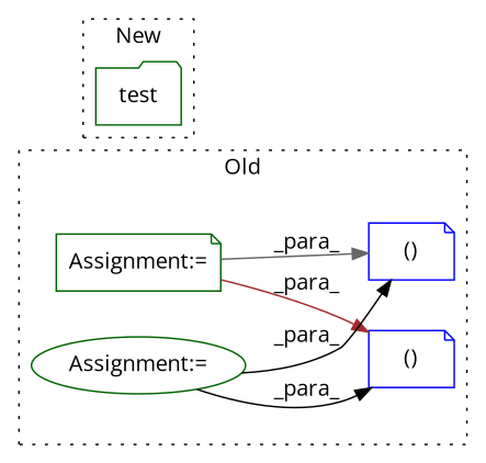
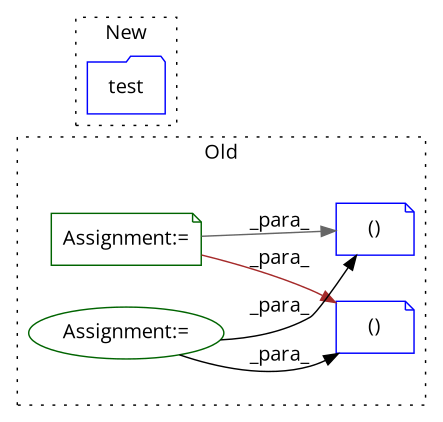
  digraph {
    rankdir=LR
    fontname="Open Sans"
    node [a=106 shape=note color=darkgreen fontname="Open Sans"]
    edge [color=black fontname="Open Sans"]
    n1 [l=111 label="()" s=1458 color=blue]
    n2 [a=7 l=10 label="Assignment:=" s=338]
    n3 [l=32 label="()" s=1095 color=blue]
    n4 [a=7 l=9 label="Assignment:=" s=376 shape=ellipse]
-   n5 [a=32 l="5,1" label=test s="1354,1374" shape=folder]
+   n5 [a=32 l="5,1" label=test s="1354,1374" shape=folder color=blue]
    subgraph cluster_1 {
      label=Old
      style=dotted
      n1
      n2
      n3
      n4
    }
    subgraph cluster_2 {
      label=New
      style=dotted
      n5
    }
    n2 -> n1 [label=_para_ color=brown]
    n2 -> n3 [label=_para_ color=gray40]
    n4 -> n1 [label=_para_]
    n4 -> n3 [label=_para_]
  }
